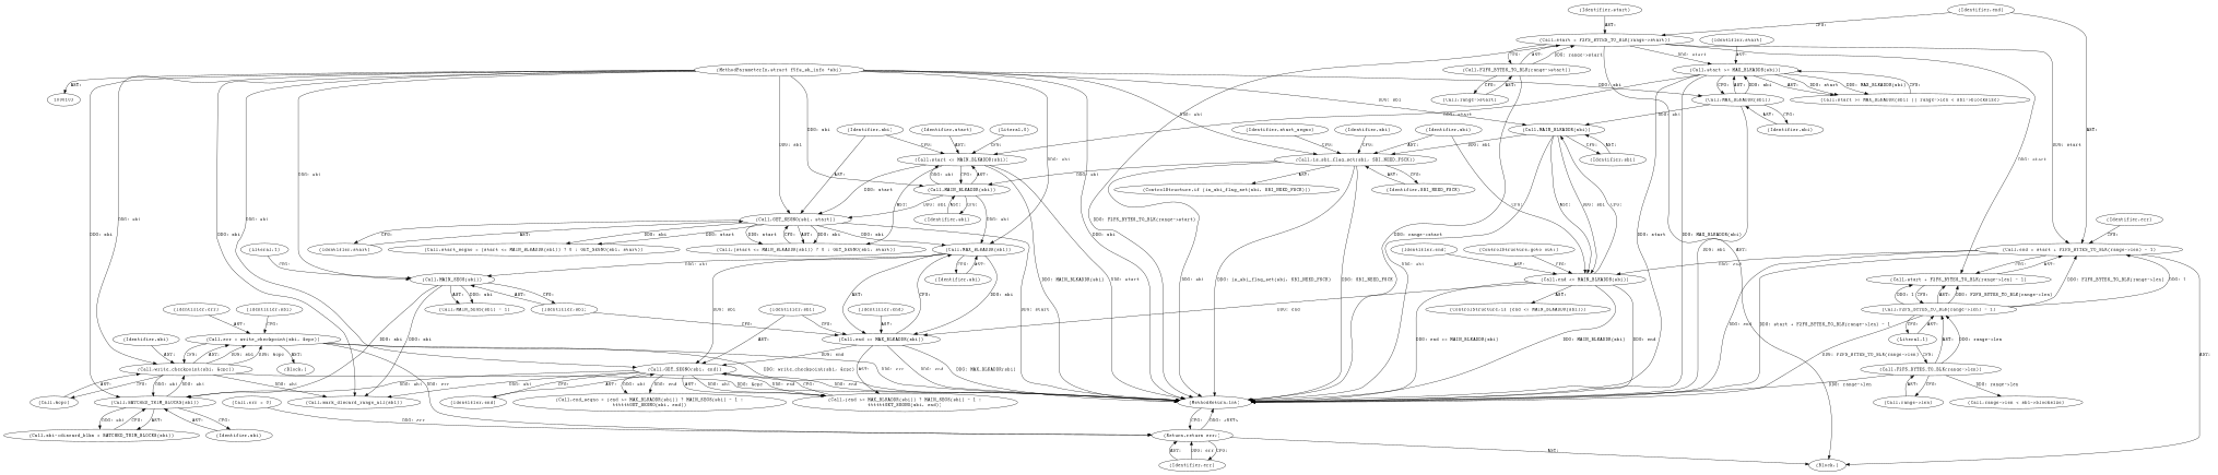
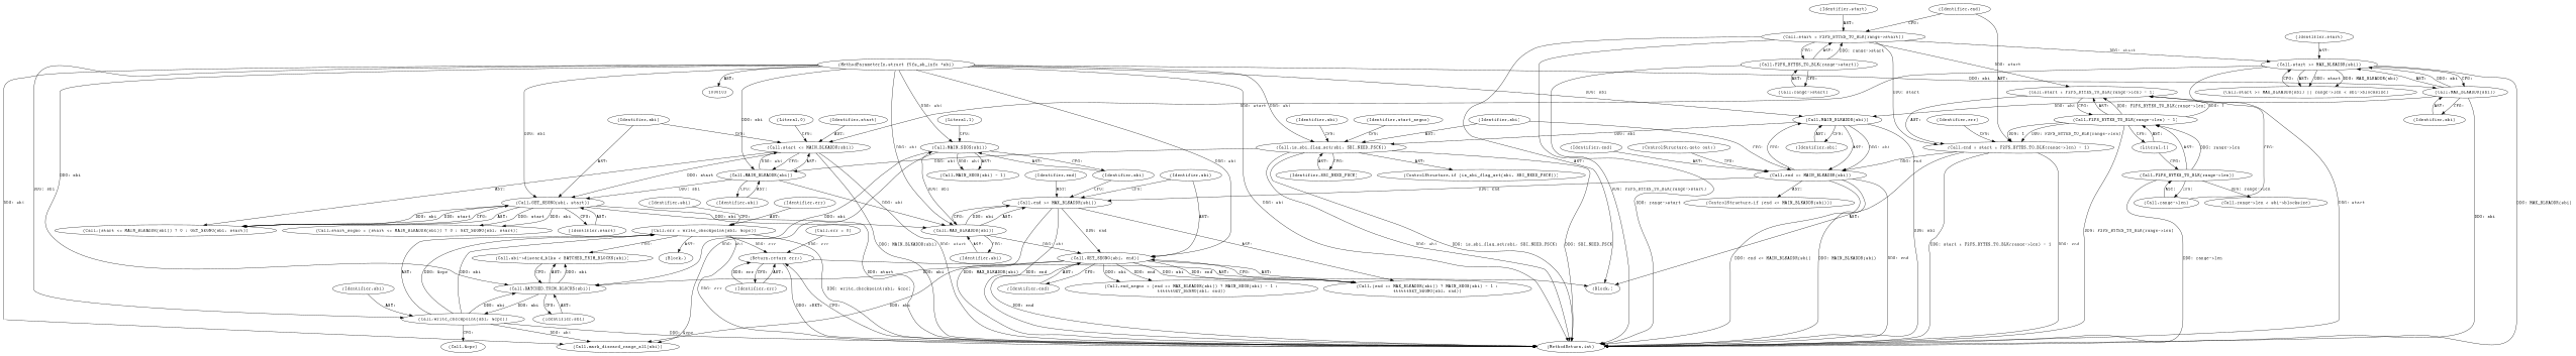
  digraph {
    fontname="Courier Prime"
    node [fontname="Courier Prime"]
    edge [fontname="Courier Prime"]
    n1 [label="(Call,err = write_checkpoint(sbi, &cpc))"]
    n2 [label="(Call,write_checkpoint(sbi, &cpc))"]
    n3 [label="(Return,return err;)"]
    n4 [label="(MethodReturn,int)"]
    n5 [label="(Block,)"]
    n6 [label="(Call,BATCHED_TRIM_BLOCKS(sbi))"]
    n7 [label="(Call,mark_discard_range_all(sbi))"]
    n8 [label="(Call,&cpc)"]
    n9 [label="(Block,)"]
    n10 [label="(Identifier,err)"]
    n11 [label="(Identifier,sbi)"]
    n12 [label="(Call,sbi->discard_blks < BATCHED_TRIM_BLOCKS(sbi))"]
    n13 [label="(Call,GET_SEGNO(sbi, end))"]
    n14 [label="(Call,(end >= MAX_BLKADDR(sbi)) ? MAIN_SEGS(sbi) - 1 :\n\t\t\t\t\t\tGET_SEGNO(sbi, end))"]
    n15 [label="(Identifier,end)"]
    n16 [label="(Call,end_segno = (end >= MAX_BLKADDR(sbi)) ? MAIN_SEGS(sbi) - 1 :\n\t\t\t\t\t\tGET_SEGNO(sbi, end))"]
    n17 [label="(Call,MAX_BLKADDR(sbi))"]
    n18 [label="(Call,end >= MAX_BLKADDR(sbi))"]
    n19 [label="(Call,MAIN_SEGS(sbi))"]
    n20 [label="(Identifier,sbi)"]
    n21 [label="(Call,MAIN_SEGS(sbi) - 1)"]
    n22 [label="(Identifier,sbi)"]
    n23 [label="(Call,GET_SEGNO(sbi, start))"]
    n24 [label="(Identifier,start)"]
    n25 [label="(Call,start_segno = (start <= MAIN_BLKADDR(sbi)) ? 0 : GET_SEGNO(sbi, start))"]
    n26 [label="(Call,(start <= MAIN_BLKADDR(sbi)) ? 0 : GET_SEGNO(sbi, start))"]
    n27 [label="(Call,MAIN_BLKADDR(sbi))"]
    n28 [label="(Call,start <= MAIN_BLKADDR(sbi))"]
    n29 [label="(Identifier,sbi)"]
    n30 [label="(Call,is_sbi_flag_set(sbi, SBI_NEED_FSCK))"]
    n31 [label="(Identifier,SBI_NEED_FSCK)"]
    n32 [label="(ControlStructure,if (is_sbi_flag_set(sbi, SBI_NEED_FSCK)))"]
    n33 [label="(Call,MAIN_BLKADDR(sbi))"]
    n34 [label="(Call,end <= MAIN_BLKADDR(sbi))"]
    n35 [label="(Identifier,sbi)"]
    n36 [label="(ControlStructure,if (end <= MAIN_BLKADDR(sbi)))"]
    n37 [label="(Call,MAX_BLKADDR(sbi))"]
    n38 [label="(Call,start >= MAX_BLKADDR(sbi))"]
    n39 [label="(Identifier,sbi)"]
    n40 [label="(Call,start >= MAX_BLKADDR(sbi) || range->len < sbi->blocksize)"]
    n41 [label="(MethodParameterIn,struct f5fs_sb_info *sbi)"]
    1000103
    n43 [label="(Call,start = F2FS_BYTES_TO_BLK(range->start))"]
    n44 [label="(Call,F2FS_BYTES_TO_BLK(range->start))"]
    n45 [label="(Call,end = start + F2FS_BYTES_TO_BLK(range->len) - 1)"]
    n46 [label="(Call,start + F2FS_BYTES_TO_BLK(range->len) - 1)"]
    n47 [label="(Call,range->start)"]
    n48 [label="(Call,F2FS_BYTES_TO_BLK(range->len) - 1)"]
    n49 [label="(Literal,1)"]
    n50 [label="(Call,F2FS_BYTES_TO_BLK(range->len))"]
    n51 [label="(Call,range->len)"]
    n52 [label="(Call,range->len < sbi->blocksize)"]
    n53 [label="(Identifier,err)"]
    n54 [label="(Identifier,err)"]
    n55 [label="(Literal,1)"]
    n56 [label="(Identifier,start_segno)"]
    n57 [label="(Identifier,end)"]
    n58 [label="(Identifier,sbi)"]
    n59 [label="(Identifier,sbi)"]
    n60 [label="(Identifier,end)"]
    n61 [label="(Identifier,start)"]
    n62 [label="(Identifier,sbi)"]
    n63 [label="(Identifier,sbi)"]
    n64 [label="(Identifier,end)"]
    n65 [label="(Identifier,sbi)"]
    n66 [label="(Literal,0)"]
    n67 [label="(Identifier,start)"]
    n68 [label="(Identifier,start)"]
    n69 [label="(ControlStructure,goto out;)"]
    n70 [label="(Identifier,sbi)"]
    n71 [label="(Call,err = 0)"]
-   n1 -> n2 [label="CFG: "]
+   n1 -> n12 [label="CFG: "]
    n1 -> n3 [label="DDG: err"]
    n1 -> n4 [label="DDG: write_checkpoint(sbi, &cpc)"]
    n1 -> n4 [label="DDG: err"]
    n1 -> n5 [label="AST: "]
    n2 -> n1 [label="AST: "]
    n2 -> n1 [label="DDG: sbi"]
    n2 -> n1 [label="DDG: &cpc"]
    n2 -> n4 [label="DDG: &cpc"]
    n2 -> n6 [label="DDG: sbi"]
    n2 -> n7 [label="DDG: sbi"]
    n2 -> n8 [label="CFG: "]
    n3 -> n4 [label="DDG: <RET>"]
    n3 -> n9 [label="AST: "]
    n3 -> n10 [label="CFG: "]
    n4 -> n3 [label="CFG: "]
    n6 -> n2 [label="DDG: sbi"]
    n6 -> n11 [label="CFG: "]
    n6 -> n12 [label="AST: "]
    n6 -> n12 [label="DDG: sbi"]
-   n8 -> n2 [label="AST: "]
    n10 -> n3 [label="AST: "]
    n10 -> n3 [label="DDG: err"]
    n11 -> n6 [label="AST: "]
    n12 -> n6 [label="CFG: "]
    n13 -> n4 [label="DDG: end"]
    n13 -> n6 [label="DDG: sbi"]
    n13 -> n7 [label="DDG: sbi"]
    n13 -> n14 [label="AST: "]
    n13 -> n14 [label="DDG: sbi"]
    n13 -> n14 [label="DDG: end"]
    n13 -> n15 [label="CFG: "]
    n13 -> n16 [label="DDG: sbi"]
    n13 -> n16 [label="DDG: end"]
    n14 -> n13 [label="CFG: "]
    n15 -> n13 [label="AST: "]
    n17 -> n13 [label="DDG: sbi"]
    n17 -> n18 [label="AST: "]
    n17 -> n18 [label="DDG: sbi"]
    n17 -> n19 [label="DDG: sbi"]
    n17 -> n20 [label="CFG: "]
    n18 -> n4 [label="DDG: end"]
    n18 -> n4 [label="DDG: MAX_BLKADDR(sbi)"]
    n18 -> n13 [label="DDG: end"]
    n18 -> n14 [label="AST: "]
    n18 -> n17 [label="CFG: "]
    n19 -> n6 [label="DDG: sbi"]
    n19 -> n7 [label="DDG: sbi"]
    n19 -> n21 [label="AST: "]
    n19 -> n21 [label="DDG: sbi"]
    n19 -> n22 [label="CFG: "]
    n20 -> n17 [label="AST: "]
    n22 -> n18 [label="CFG: "]
    n22 -> n19 [label="AST: "]
    n23 -> n4 [label="DDG: start"]
    n23 -> n17 [label="DDG: sbi"]
    n23 -> n24 [label="CFG: "]
    n23 -> n25 [label="DDG: sbi"]
    n23 -> n25 [label="DDG: start"]
    n23 -> n26 [label="AST: "]
    n23 -> n26 [label="DDG: sbi"]
    n23 -> n26 [label="DDG: start"]
    n24 -> n23 [label="AST: "]
    n26 -> n23 [label="CFG: "]
    n27 -> n17 [label="DDG: sbi"]
    n27 -> n23 [label="DDG: sbi"]
    n27 -> n28 [label="AST: "]
    n27 -> n28 [label="DDG: sbi"]
    n27 -> n29 [label="CFG: "]
    n28 -> n4 [label="DDG: MAIN_BLKADDR(sbi)"]
    n28 -> n4 [label="DDG: start"]
    n28 -> n23 [label="DDG: start"]
    n28 -> n26 [label="AST: "]
    n28 -> n27 [label="CFG: "]
    n29 -> n27 [label="AST: "]
    n30 -> n4 [label="DDG: is_sbi_flag_set(sbi, SBI_NEED_FSCK)"]
    n30 -> n4 [label="DDG: SBI_NEED_FSCK"]
    n30 -> n4 [label="DDG: sbi"]
    n30 -> n27 [label="DDG: sbi"]
    n30 -> n31 [label="CFG: "]
    n30 -> n32 [label="AST: "]
    n31 -> n30 [label="AST: "]
    n33 -> n4 [label="DDG: sbi"]
    n33 -> n30 [label="DDG: sbi"]
    n33 -> n34 [label="AST: "]
    n33 -> n34 [label="DDG: sbi"]
    n33 -> n35 [label="CFG: "]
    n34 -> n4 [label="DDG: end"]
    n34 -> n4 [label="DDG: end <= MAIN_BLKADDR(sbi)"]
    n34 -> n4 [label="DDG: MAIN_BLKADDR(sbi)"]
    n34 -> n18 [label="DDG: end"]
    n34 -> n33 [label="CFG: "]
    n34 -> n36 [label="AST: "]
    n35 -> n33 [label="AST: "]
    n37 -> n4 [label="DDG: sbi"]
    n37 -> n33 [label="DDG: sbi"]
    n37 -> n38 [label="AST: "]
    n37 -> n38 [label="DDG: sbi"]
    n37 -> n39 [label="CFG: "]
    n38 -> n4 [label="DDG: start"]
    n38 -> n4 [label="DDG: MAX_BLKADDR(sbi)"]
    n38 -> n28 [label="DDG: start"]
    n38 -> n37 [label="CFG: "]
    n38 -> n40 [label="AST: "]
    n38 -> n40 [label="DDG: start"]
    n38 -> n40 [label="DDG: MAX_BLKADDR(sbi)"]
    n39 -> n37 [label="AST: "]
    n40 -> n38 [label="CFG: "]
    n41 -> n2 [label="DDG: sbi"]
    n41 -> n4 [label="DDG: sbi"]
    n41 -> n6 [label="DDG: sbi"]
    n41 -> n7 [label="DDG: sbi"]
    n41 -> n13 [label="DDG: sbi"]
    n41 -> n17 [label="DDG: sbi"]
    n41 -> n19 [label="DDG: sbi"]
    n41 -> n23 [label="DDG: sbi"]
    n41 -> n27 [label="DDG: sbi"]
    n41 -> n30 [label="DDG: sbi"]
    n41 -> n33 [label="DDG: sbi"]
    n41 -> n37 [label="DDG: sbi"]
    n41 -> 1000103 [label="AST: "]
    n43 -> n4 [label="DDG: F2FS_BYTES_TO_BLK(range->start)"]
    n43 -> n9 [label="AST: "]
    n43 -> n38 [label="DDG: start"]
    n43 -> n44 [label="CFG: "]
    n43 -> n45 [label="DDG: start"]
    n43 -> n46 [label="DDG: start"]
    n44 -> n4 [label="DDG: range->start"]
    n44 -> n43 [label="AST: "]
    n44 -> n43 [label="DDG: range->start"]
    n44 -> n47 [label="CFG: "]
    n45 -> n4 [label="DDG: start + F2FS_BYTES_TO_BLK(range->len) - 1"]
    n45 -> n4 [label="DDG: end"]
    n45 -> n9 [label="AST: "]
    n45 -> n34 [label="DDG: end"]
-   n45 -> n46 [label="CFG: "]
+   n51 -> n46 [label="CFG: "]
    n46 -> n45 [label="AST: "]
    n46 -> n48 [label="CFG: "]
    n47 -> n44 [label="AST: "]
    n48 -> n4 [label="DDG: F2FS_BYTES_TO_BLK(range->len)"]
    n48 -> n45 [label="DDG: F2FS_BYTES_TO_BLK(range->len)"]
    n48 -> n45 [label="DDG: 1"]
    n48 -> n46 [label="AST: "]
    n48 -> n46 [label="DDG: F2FS_BYTES_TO_BLK(range->len)"]
    n48 -> n46 [label="DDG: 1"]
    n48 -> n49 [label="CFG: "]
    n49 -> n48 [label="AST: "]
    n49 -> n50 [label="CFG: "]
    n50 -> n4 [label="DDG: range->len"]
    n50 -> n48 [label="AST: "]
    n50 -> n48 [label="DDG: range->len"]
    n50 -> n51 [label="CFG: "]
    n50 -> n52 [label="DDG: range->len"]
    n51 -> n50 [label="AST: "]
    n53 -> n1 [label="AST: "]
    n54 -> n45 [label="CFG: "]
    n55 -> n19 [label="CFG: "]
    n56 -> n30 [label="CFG: "]
    n57 -> n18 [label="AST: "]
    n58 -> n30 [label="AST: "]
    n58 -> n34 [label="CFG: "]
    n59 -> n2 [label="AST: "]
    n60 -> n34 [label="AST: "]
    n61 -> n28 [label="AST: "]
    n62 -> n30 [label="CFG: "]
    n63 -> n23 [label="AST: "]
    n63 -> n28 [label="CFG: "]
    n64 -> n43 [label="CFG: "]
    n64 -> n45 [label="AST: "]
    n65 -> n13 [label="AST: "]
    n65 -> n18 [label="CFG: "]
    n66 -> n28 [label="CFG: "]
    n67 -> n38 [label="AST: "]
    n68 -> n43 [label="AST: "]
    n69 -> n34 [label="CFG: "]
    n70 -> n1 [label="CFG: "]
    n71 -> n3 [label="DDG: err"]
  }
